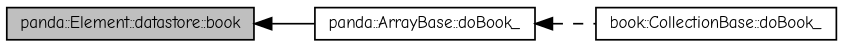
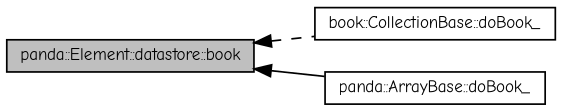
  digraph {
    fontname="Comic Neue"
    rankdir=LR
    node [color=black fillcolor=white fontname="Comic Neue" fontsize=10 shape=record style=filled]
    edge [color=black dir=back fontname="Comic Neue" fontsize=10 labelfontname=Helvetica labelfontsize=10]
    n1 [fillcolor=grey75 fontcolor=black height=0.2 label="panda::Element::datastore::book" width=0.4]
    n2 [height=0.2 label="book::CollectionBase::doBook_" width=0.4]
    n3 [height=0.2 label="panda::ArrayBase::doBook_" width=0.4]
-   n3 -> n2 [style=dashed]
+   n1 -> n2 [style=dashed]
    n1 -> n3 [style=solid]
  }
